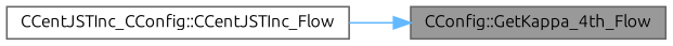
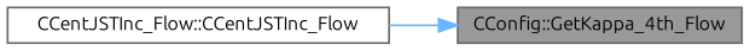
  digraph {
    rankdir=RL
    fontname=Ubuntu
    node [fontname=Ubuntu fontsize=10 shape=box style=filled]
    n1 [color=gray40 fillcolor=grey60 fontcolor=black height=0.2 label="CConfig::GetKappa_4th_Flow" width=0.4]
-   n2 [color=grey40 fillcolor=white height=0.2 label="CCentJSTInc_CConfig::CCentJSTInc_Flow" width=0.4]
+   n2 [color=grey40 fillcolor=white height=0.2 label="CCentJSTInc_Flow::CCentJSTInc_Flow" width=0.4]
    n1 -> n2 [color=steelblue1 dir=back fontname=Ubuntu fontsize=10 labelfontname=Helvetica labelfontsize=10 style=solid]
  }
